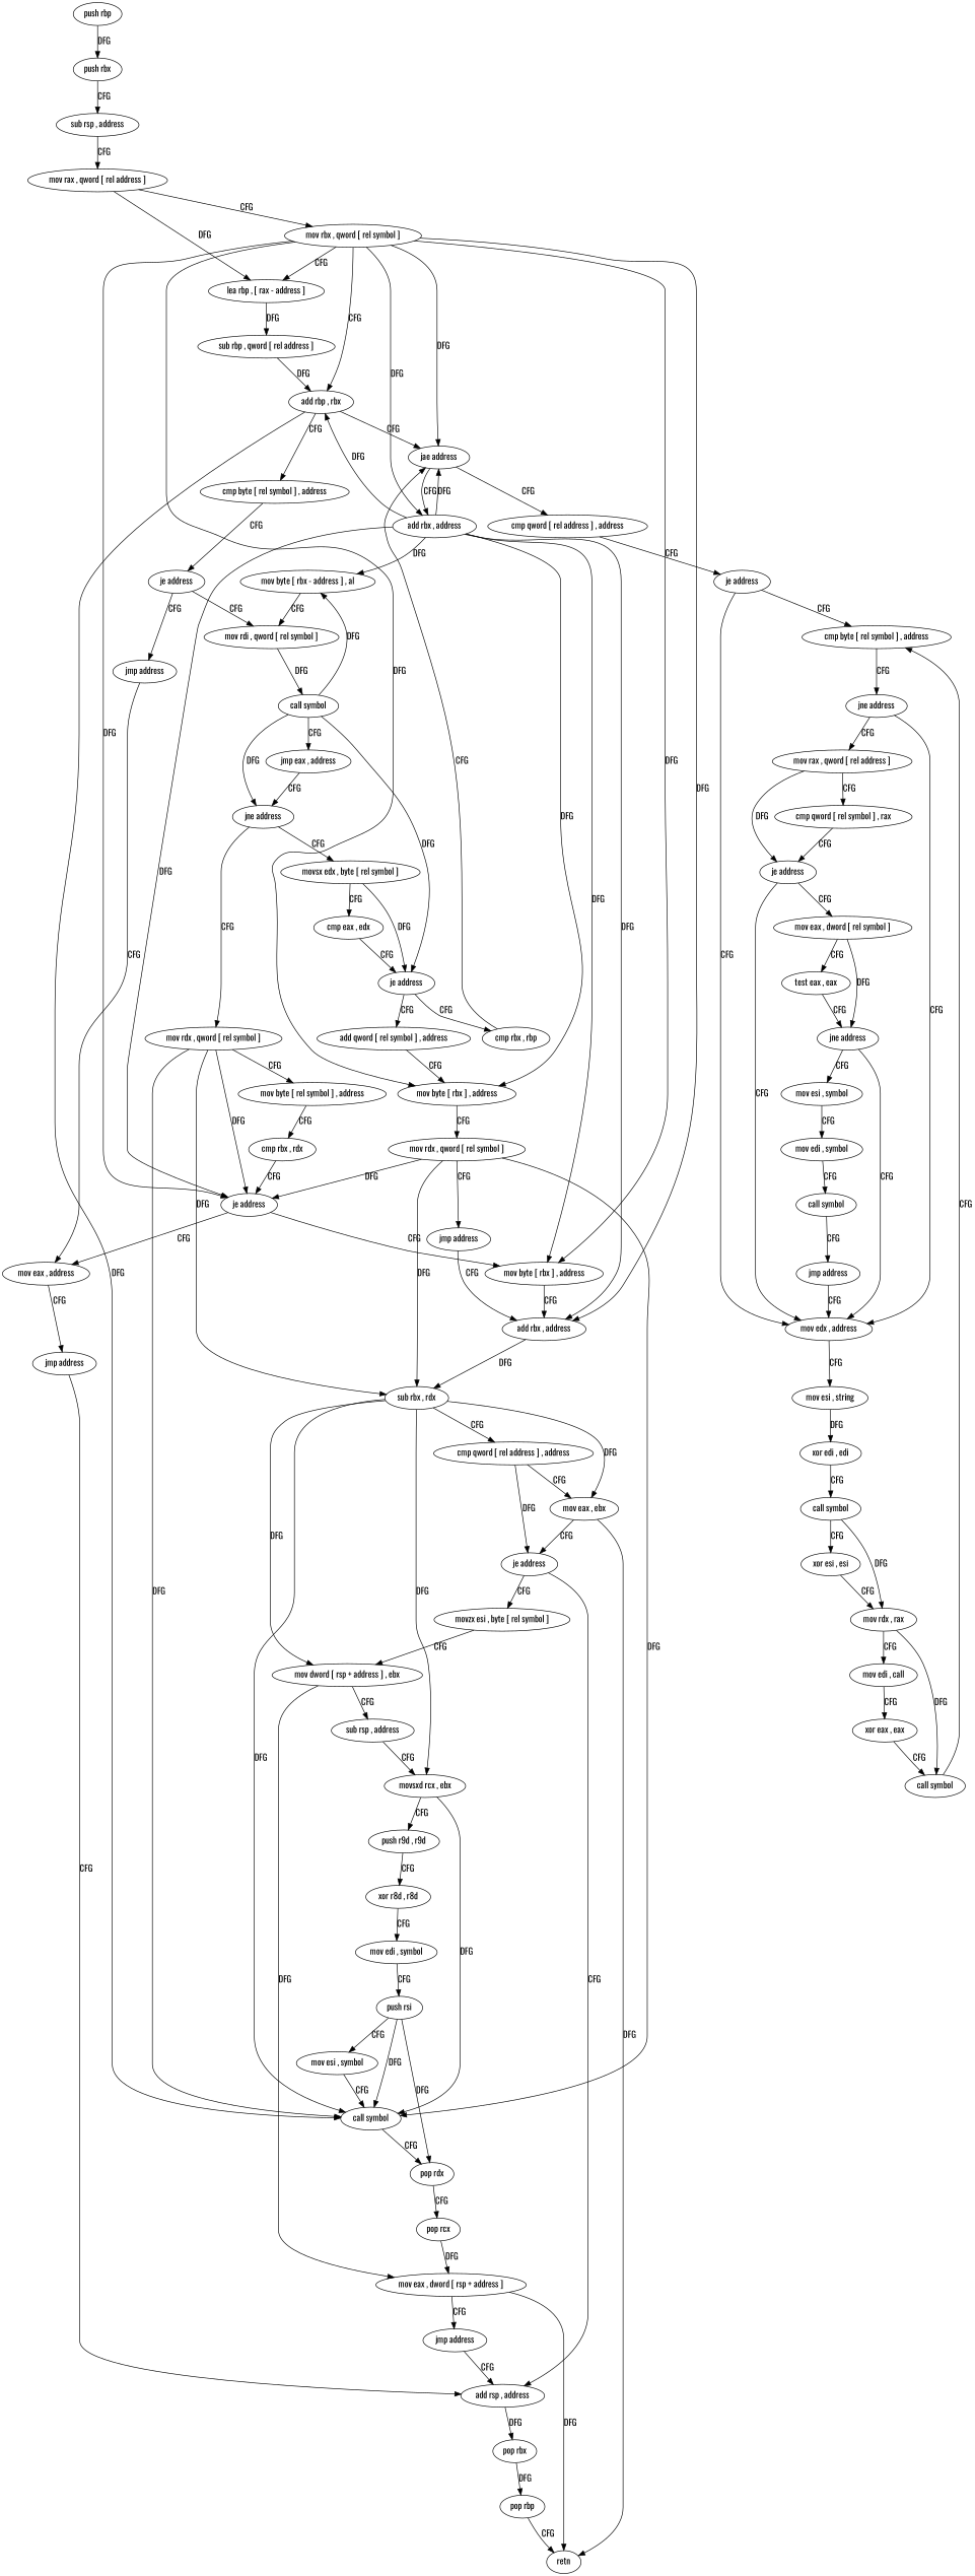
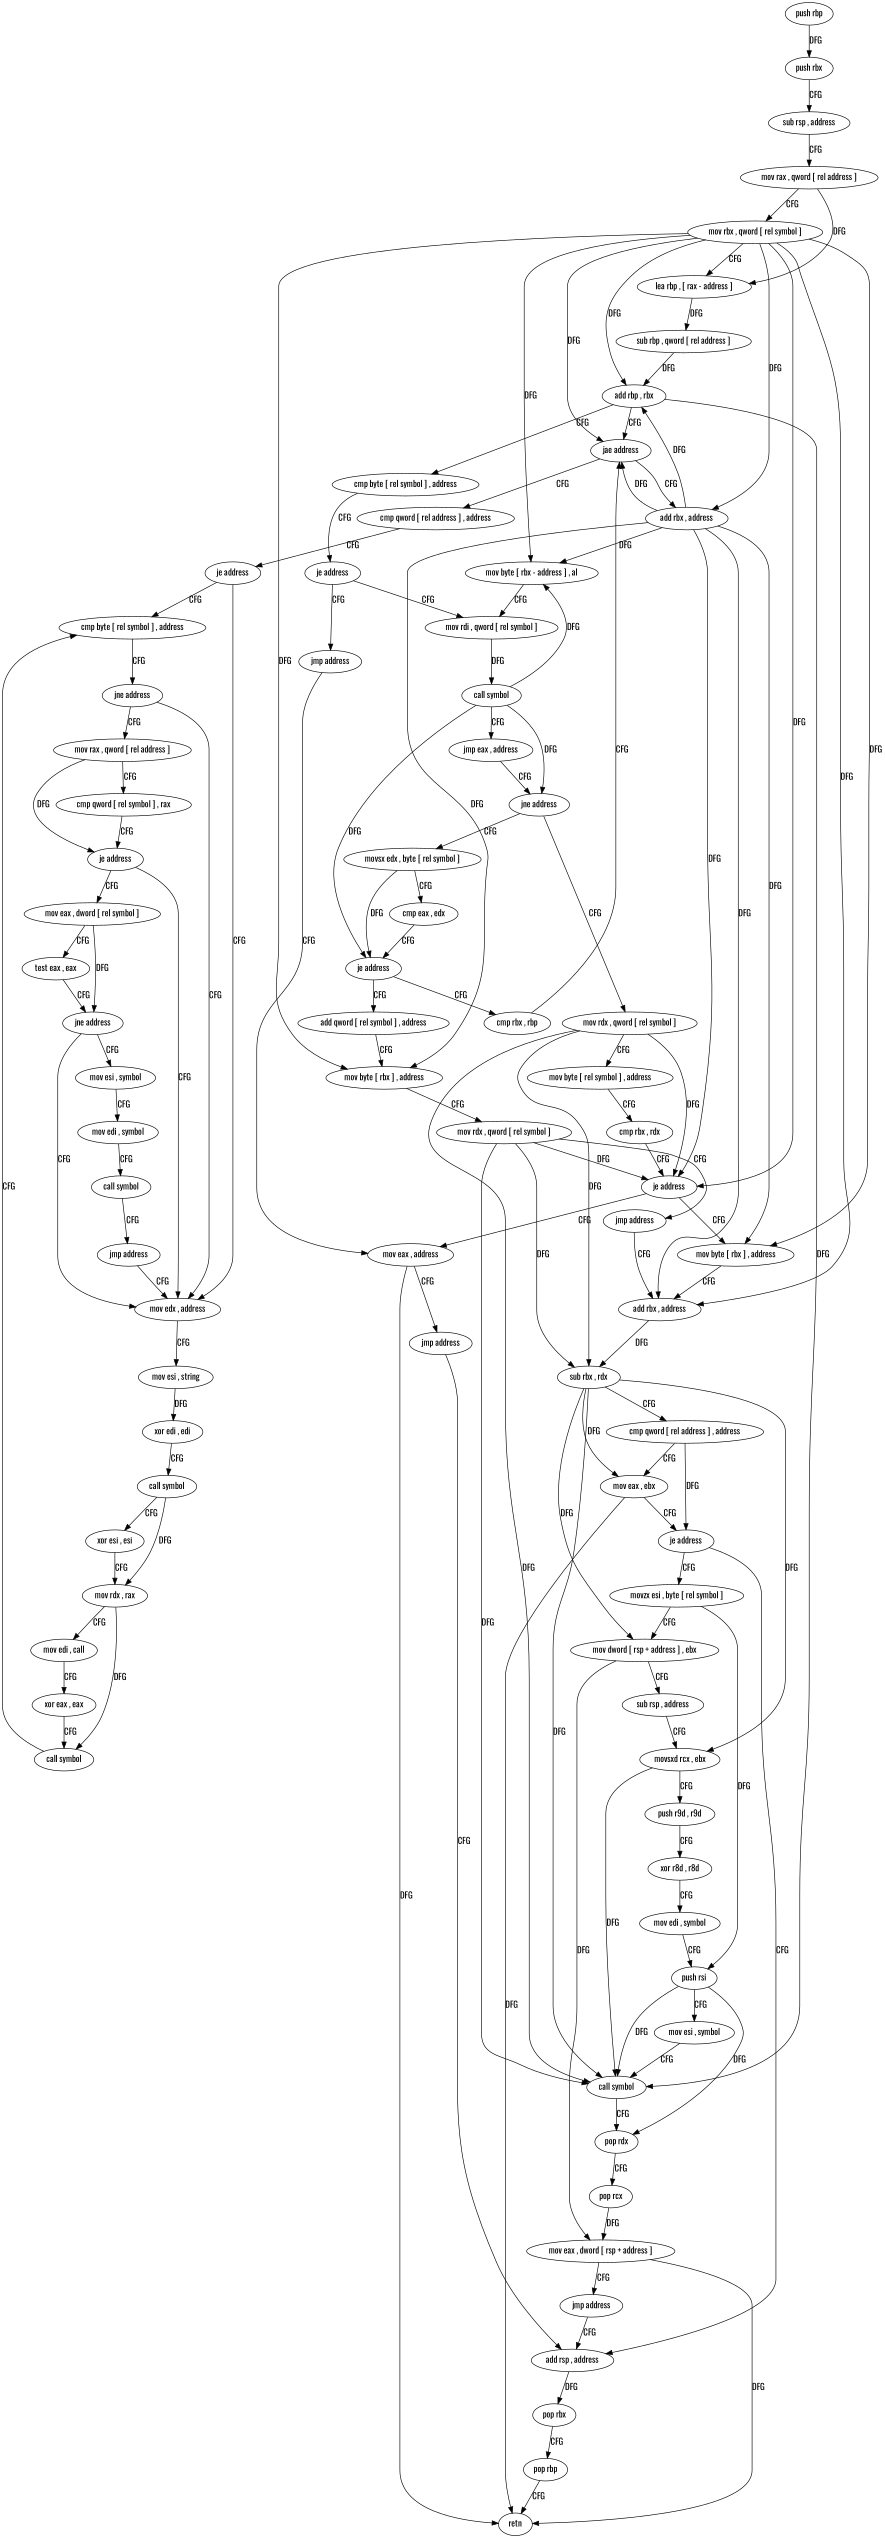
  digraph {
    fontname=Oswald
    node [fontname=Oswald]
    edge [fontname=Oswald]
    n1 [label="push rbp"]
    n2 [label="push rbx"]
    n3 [label="sub rsp , address"]
    n4 [label="mov rax , qword [ rel address ]"]
    n5 [label="mov rbx , qword [ rel symbol ]"]
    n6 [label="lea rbp , [ rax - address ]"]
    n7 [label="add rbp , rbx"]
    n8 [label="je address"]
    n9 [label="mov byte [ rbx ] , address"]
    n10 [label="mov byte [ rbx ] , address"]
    n11 [label="add rbx , address"]
    n12 [label="jae address"]
    n13 [label="add rbx , address"]
    n14 [label="mov byte [ rbx - address ] , al"]
    n15 [label="sub rbp , qword [ rel address ]"]
    n16 [label="cmp byte [ rel symbol ] , address"]
    n17 [label="call symbol"]
    n18 [label="mov eax , address"]
    n19 [label="mov rdx , qword [ rel symbol ]"]
    n20 [label="sub rbx , rdx"]
    n21 [label="cmp qword [ rel address ] , address"]
    n22 [label="mov rdi , qword [ rel symbol ]"]
    n23 [label="je address"]
    n24 [label="pop rdx"]
    n25 [label="jmp address"]
    n26 [label="call symbol"]
    n27 [label="jmp eax , address"]
    n28 [label="jne address"]
    n29 [label="je address"]
    n30 [label="jmp address"]
    n31 [label=retn]
    n32 [label="movsx edx , byte [ rel symbol ]"]
    n33 [label="mov rdx , qword [ rel symbol ]"]
    n34 [label="add qword [ rel symbol ] , address"]
    n35 [label="cmp rbx , rbp"]
    n36 [label="cmp eax , edx"]
    n37 [label="mov byte [ rel symbol ] , address"]
    n38 [label="cmp rbx , rdx"]
    n39 [label="cmp qword [ rel address ] , address"]
    n40 [label="mov eax , ebx"]
    n41 [label="mov dword [ rsp + address ] , ebx"]
    n42 [label="movsxd rcx , ebx"]
    n43 [label="add rsp , address"]
    n44 [label="pop rbx"]
    n45 [label="pop rbp"]
    n46 [label="jmp address"]
    n47 [label="je address"]
    n48 [label="cmp byte [ rel symbol ] , address"]
    n49 [label="mov edx , address"]
    n50 [label="je address"]
    n51 [label="sub rsp , address"]
    n52 [label="mov eax , dword [ rsp + address ]"]
    n53 [label="push r9d , r9d"]
    n54 [label="movzx esi , byte [ rel symbol ]"]
    n55 [label="push rsi"]
    n56 [label="mov esi , symbol"]
    n57 [label="jne address"]
    n58 [label="mov esi , string"]
    n59 [label="mov rax , qword [ rel address ]"]
    n60 [label="xor edi , edi"]
    n61 [label="jmp address"]
    n62 [label="xor r8d , r8d"]
    n63 [label="mov edi , symbol"]
    n64 [label="pop rcx"]
    n65 [label="cmp qword [ rel symbol ] , rax"]
    n66 [label="je address"]
    n67 [label="mov eax , dword [ rel symbol ]"]
    n68 [label="call symbol"]
    n69 [label="xor esi , esi"]
    n70 [label="mov rdx , rax"]
    n71 [label="mov edi , call"]
    n72 [label="call symbol"]
    n73 [label="xor eax , eax"]
    n74 [label="test eax , eax"]
    n75 [label="jne address"]
    n76 [label="mov esi , symbol"]
    n77 [label="mov edi , symbol"]
    n78 [label="call symbol"]
    n79 [label="jmp address"]
    n1 -> n2 [label=DFG]
    n2 -> n3 [label=CFG]
    n3 -> n4 [label=CFG]
    n4 -> n5 [label=CFG]
    n4 -> n6 [label=DFG]
    n5 -> n6 [label=CFG]
-   n5 -> n7 [label=CFG]
+   n5 -> n7 [label=DFG]
    n5 -> n8 [label=DFG]
    n5 -> n9 [label=DFG]
    n5 -> n10 [label=DFG]
    n5 -> n11 [label=DFG]
    n5 -> n12 [label=DFG]
    n5 -> n13 [label=DFG]
+   n5 -> n14 [label=DFG]
    n6 -> n15 [label=DFG]
    n7 -> n12 [label=CFG]
    n7 -> n16 [label=CFG]
    n7 -> n17 [label=DFG]
    n8 -> n9 [label=CFG]
    n8 -> n18 [label=CFG]
    n9 -> n11 [label=CFG]
    n10 -> n19 [label=CFG]
    n11 -> n20 [label=DFG]
    n12 -> n13 [label=CFG]
    n12 -> n21 [label=CFG]
    n13 -> n7 [label=DFG]
    n13 -> n8 [label=DFG]
    n13 -> n9 [label=DFG]
    n13 -> n10 [label=DFG]
    n13 -> n11 [label=DFG]
    n13 -> n12 [label=DFG]
    n13 -> n14 [label=DFG]
    n14 -> n22 [label=CFG]
    n15 -> n7 [label=DFG]
    n16 -> n23 [label=CFG]
    n17 -> n24 [label=CFG]
    n18 -> n30 [label=CFG]
+   n18 -> n31 [label=DFG]
    n19 -> n8 [label=DFG]
    n19 -> n17 [label=DFG]
    n19 -> n20 [label=DFG]
    n19 -> n46 [label=CFG]
    n20 -> n17 [label=DFG]
    n20 -> n39 [label=CFG]
    n20 -> n40 [label=DFG]
    n20 -> n41 [label=DFG]
    n20 -> n42 [label=DFG]
    n21 -> n47 [label=CFG]
    n22 -> n26 [label=DFG]
    n23 -> n22 [label=CFG]
    n23 -> n25 [label=CFG]
    n24 -> n64 [label=CFG]
    n25 -> n18 [label=CFG]
    n26 -> n14 [label=DFG]
    n26 -> n27 [label=CFG]
    n26 -> n28 [label=DFG]
    n26 -> n29 [label=DFG]
    n27 -> n28 [label=CFG]
    n28 -> n32 [label=CFG]
    n28 -> n33 [label=CFG]
    n29 -> n34 [label=CFG]
    n29 -> n35 [label=CFG]
    n30 -> n43 [label=CFG]
    n32 -> n29 [label=DFG]
    n32 -> n36 [label=CFG]
    n33 -> n8 [label=DFG]
    n33 -> n17 [label=DFG]
    n33 -> n20 [label=DFG]
    n33 -> n37 [label=CFG]
    n34 -> n10 [label=CFG]
    n35 -> n12 [label=CFG]
    n36 -> n29 [label=CFG]
    n37 -> n38 [label=CFG]
    n38 -> n8 [label=CFG]
    n39 -> n40 [label=CFG]
    n39 -> n50 [label=DFG]
    n40 -> n31 [label=DFG]
    n40 -> n50 [label=CFG]
    n41 -> n51 [label=CFG]
    n41 -> n52 [label=DFG]
    n42 -> n17 [label=DFG]
    n42 -> n53 [label=CFG]
    n43 -> n44 [label=DFG]
-   n44 -> n45 [label=DFG]
+   n44 -> n45 [label=CFG]
    n45 -> n31 [label=CFG]
    n46 -> n11 [label=CFG]
    n47 -> n48 [label=CFG]
    n47 -> n49 [label=CFG]
    n48 -> n57 [label=CFG]
    n49 -> n58 [label=CFG]
    n50 -> n43 [label=CFG]
    n50 -> n54 [label=CFG]
    n51 -> n42 [label=CFG]
    n52 -> n31 [label=DFG]
    n52 -> n61 [label=CFG]
    n53 -> n62 [label=CFG]
    n54 -> n41 [label=CFG]
+   n54 -> n55 [label=DFG]
    n55 -> n17 [label=DFG]
    n55 -> n24 [label=DFG]
    n55 -> n56 [label=CFG]
    n56 -> n17 [label=CFG]
    n57 -> n49 [label=CFG]
    n57 -> n59 [label=CFG]
    n58 -> n60 [label=DFG]
    n59 -> n65 [label=CFG]
    n59 -> n66 [label=DFG]
    n60 -> n68 [label=CFG]
    n61 -> n43 [label=CFG]
    n62 -> n63 [label=CFG]
    n63 -> n55 [label=CFG]
    n64 -> n52 [label=DFG]
    n65 -> n66 [label=CFG]
    n66 -> n49 [label=CFG]
    n66 -> n67 [label=CFG]
    n67 -> n74 [label=CFG]
    n67 -> n75 [label=DFG]
    n68 -> n69 [label=CFG]
    n68 -> n70 [label=DFG]
    n69 -> n70 [label=CFG]
    n70 -> n71 [label=CFG]
    n70 -> n72 [label=DFG]
    n71 -> n73 [label=CFG]
    n72 -> n48 [label=CFG]
    n73 -> n72 [label=CFG]
    n74 -> n75 [label=CFG]
    n75 -> n49 [label=CFG]
    n75 -> n76 [label=CFG]
    n76 -> n77 [label=CFG]
    n77 -> n78 [label=CFG]
    n78 -> n79 [label=CFG]
    n79 -> n49 [label=CFG]
  }
